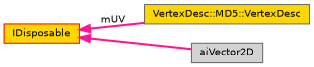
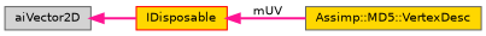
  digraph {
    rankdir=LR
    node [color=gray40 fillcolor=gold fontname=Helvetica fontsize=10 shape=record style=filled]
    edge [color=deeppink dir=back fontname=Helvetica fontsize=10 labelfontname=Helvetica labelfontsize=10 style=bold]
-   n1 [fontcolor=black height=0.2 label="VertexDesc::MD5::VertexDesc" width=0.4]
+   n1 [fontcolor=black height=0.2 label="Assimp::MD5::VertexDesc" width=0.4]
    n2 [fillcolor=lightgrey height=0.2 label=aiVector2D width=0.4]
    n3 [color=red height=0.2 label=IDisposable width=0.4]
    n3 -> n1 [label=" mUV"]
-   n3 -> n2
+   n2 -> n3
  }
